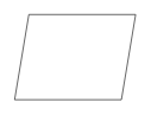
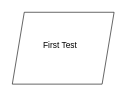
  <mxCell id="0" />
  <mxCell id="1" parent="0" />
  <mxCell id="2" value="" style="shape=parallelogram;perimeter=parallelogramPerimeter;whiteSpace=wrap;html=1;fixedSize=1;" vertex="1" parent="1"><mxGeometry x="20" y="20" width="170" height="120" as="geometry" /></mxCell>
+ <mxCell id="3" value="&lt;font style=&quot;font-size: 14px;&quot;&gt;First Test&lt;/font&gt;" style="text;html=1;strokeColor=none;fillColor=none;align=center;verticalAlign=middle;whiteSpace=wrap;rounded=0;" vertex="1" parent="1"><mxGeometry x="70" y="50" width="60" height="50" as="geometry" /></mxCell>
